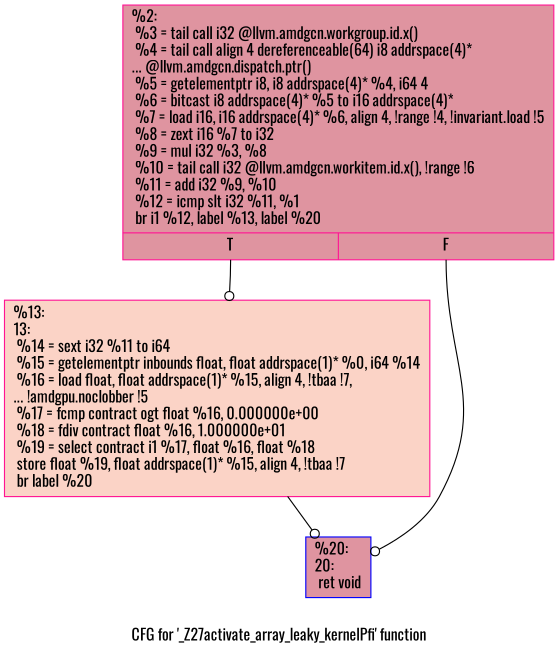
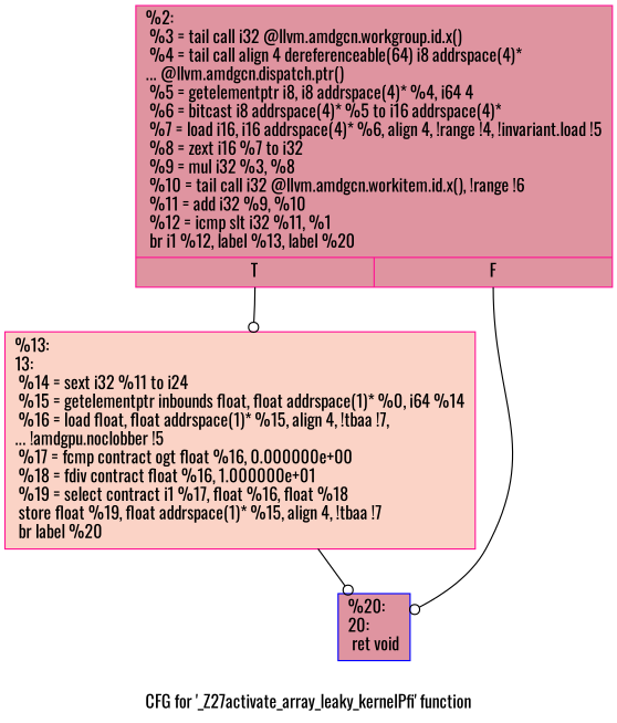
  digraph {
    label="CFG for '_Z27activate_array_leaky_kernelPfi' function"
    fontname=Oswald
    node [color=deeppink fillcolor="#b70d2870" shape=record style=filled fontname=Oswald]
    edge [arrowhead=odot fontname=Oswald]
    n1 [label="{%2:\l  %3 = tail call i32 @llvm.amdgcn.workgroup.id.x()\l  %4 = tail call align 4 dereferenceable(64) i8 addrspace(4)*\l... @llvm.amdgcn.dispatch.ptr()\l  %5 = getelementptr i8, i8 addrspace(4)* %4, i64 4\l  %6 = bitcast i8 addrspace(4)* %5 to i16 addrspace(4)*\l  %7 = load i16, i16 addrspace(4)* %6, align 4, !range !4, !invariant.load !5\l  %8 = zext i16 %7 to i32\l  %9 = mul i32 %3, %8\l  %10 = tail call i32 @llvm.amdgcn.workitem.id.x(), !range !6\l  %11 = add i32 %9, %10\l  %12 = icmp slt i32 %11, %1\l  br i1 %12, label %13, label %20\l|{<s0>T|<s1>F}}"]
-   n2 [fillcolor="#f59c7d70" label="{%13:\l13:                                               \l  %14 = sext i32 %11 to i64\l  %15 = getelementptr inbounds float, float addrspace(1)* %0, i64 %14\l  %16 = load float, float addrspace(1)* %15, align 4, !tbaa !7,\l... !amdgpu.noclobber !5\l  %17 = fcmp contract ogt float %16, 0.000000e+00\l  %18 = fdiv contract float %16, 1.000000e+01\l  %19 = select contract i1 %17, float %16, float %18\l  store float %19, float addrspace(1)* %15, align 4, !tbaa !7\l  br label %20\l}"]
+   n2 [fillcolor="#f59c7d70" label="{%13:\l13:                                               \l  %14 = sext i32 %11 to i24\l  %15 = getelementptr inbounds float, float addrspace(1)* %0, i64 %14\l  %16 = load float, float addrspace(1)* %15, align 4, !tbaa !7,\l... !amdgpu.noclobber !5\l  %17 = fcmp contract ogt float %16, 0.000000e+00\l  %18 = fdiv contract float %16, 1.000000e+01\l  %19 = select contract i1 %17, float %16, float %18\l  store float %19, float addrspace(1)* %15, align 4, !tbaa !7\l  br label %20\l}"]
    n3 [color=blue label="{%20:\l20:                                               \l  ret void\l}"]
    n1 -> n2 [tailport=s0]
    n1 -> n3 [tailport=s1]
    n2 -> n3
  }
